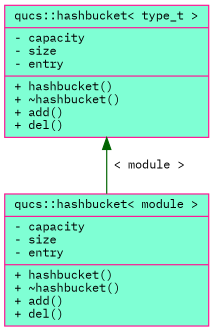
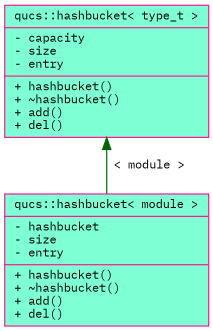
  digraph {
    fontname="IBM Plex Mono"
    node [color=deeppink fillcolor=aquamarine fontname="IBM Plex Mono" fontsize=10 shape=record style=filled]
    n1 [fontcolor=black height=0.2 label="{qucs::hashbucket\< type_t \>\n|- capacity\l- size\l- entry\l|+ hashbucket()\l+ ~hashbucket()\l+ add()\l+ del()\l}" width=0.4]
-   n2 [height=0.2 label="{qucs::hashbucket\< module \>\n|- capacity\l- size\l- entry\l|+ hashbucket()\l+ ~hashbucket()\l+ add()\l+ del()\l}" width=0.4]
+   n2 [height=0.2 label="{qucs::hashbucket\< module \>\n|- hashbucket\l- size\l- entry\l|+ hashbucket()\l+ ~hashbucket()\l+ add()\l+ del()\l}" width=0.4]
    n1 -> n2 [color=darkgreen dir=back fontname="IBM Plex Mono" fontsize=10 label=" \< module \>" labelfontname=Helvetica labelfontsize=10 style=solid]
  }
